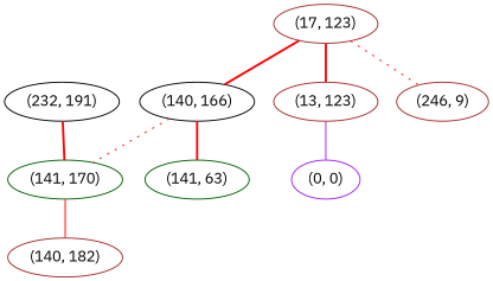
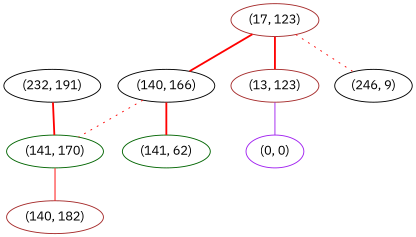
  graph {
    fontname="IBM Plex Sans"
    node [color=black fontname="IBM Plex Sans"]
    edge [color=red fontname="IBM Plex Sans" style=bold weight=1]
    "(140, 166)"
    "(17, 123)" [color=brown]
    "(13, 123)" [color=brown]
-   "(246, 9)" [color=brown]
-   "(141, 63)" [color=darkgreen]
+   "(246, 9)"
+   "(141, 63)" [color=darkgreen label="(141, 62)"]
    "(141, 170)" [color=darkgreen]
    "(0, 0)" [color=purple]
    "(140, 182)" [color=brown]
    "(232, 191)"
    "(140, 166)" -- "(141, 63)"
    "(140, 166)" -- "(141, 170)" [style=dotted]
    "(17, 123)" -- "(140, 166)"
    "(17, 123)" -- "(13, 123)"
    "(17, 123)" -- "(246, 9)" [style=dotted]
    "(13, 123)" -- "(0, 0)" [color=purple style=solid weight=4]
    "(141, 170)" -- "(140, 182)" [style=solid]
    "(232, 191)" -- "(141, 170)"
  }
